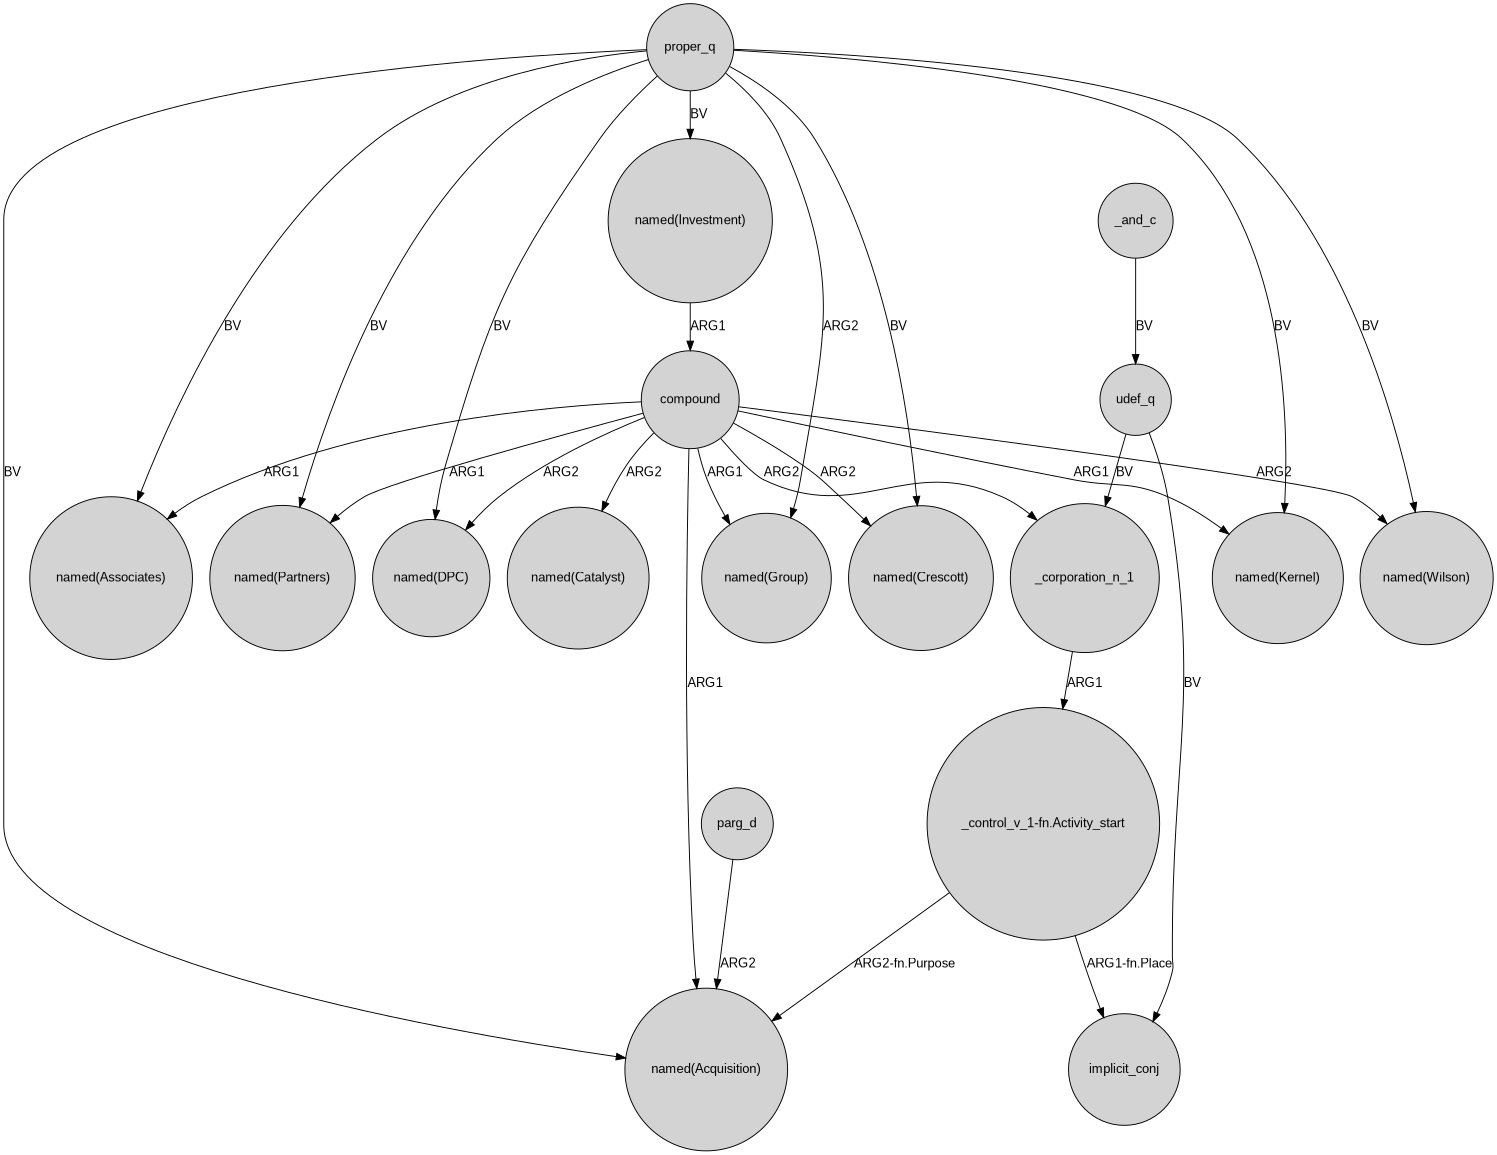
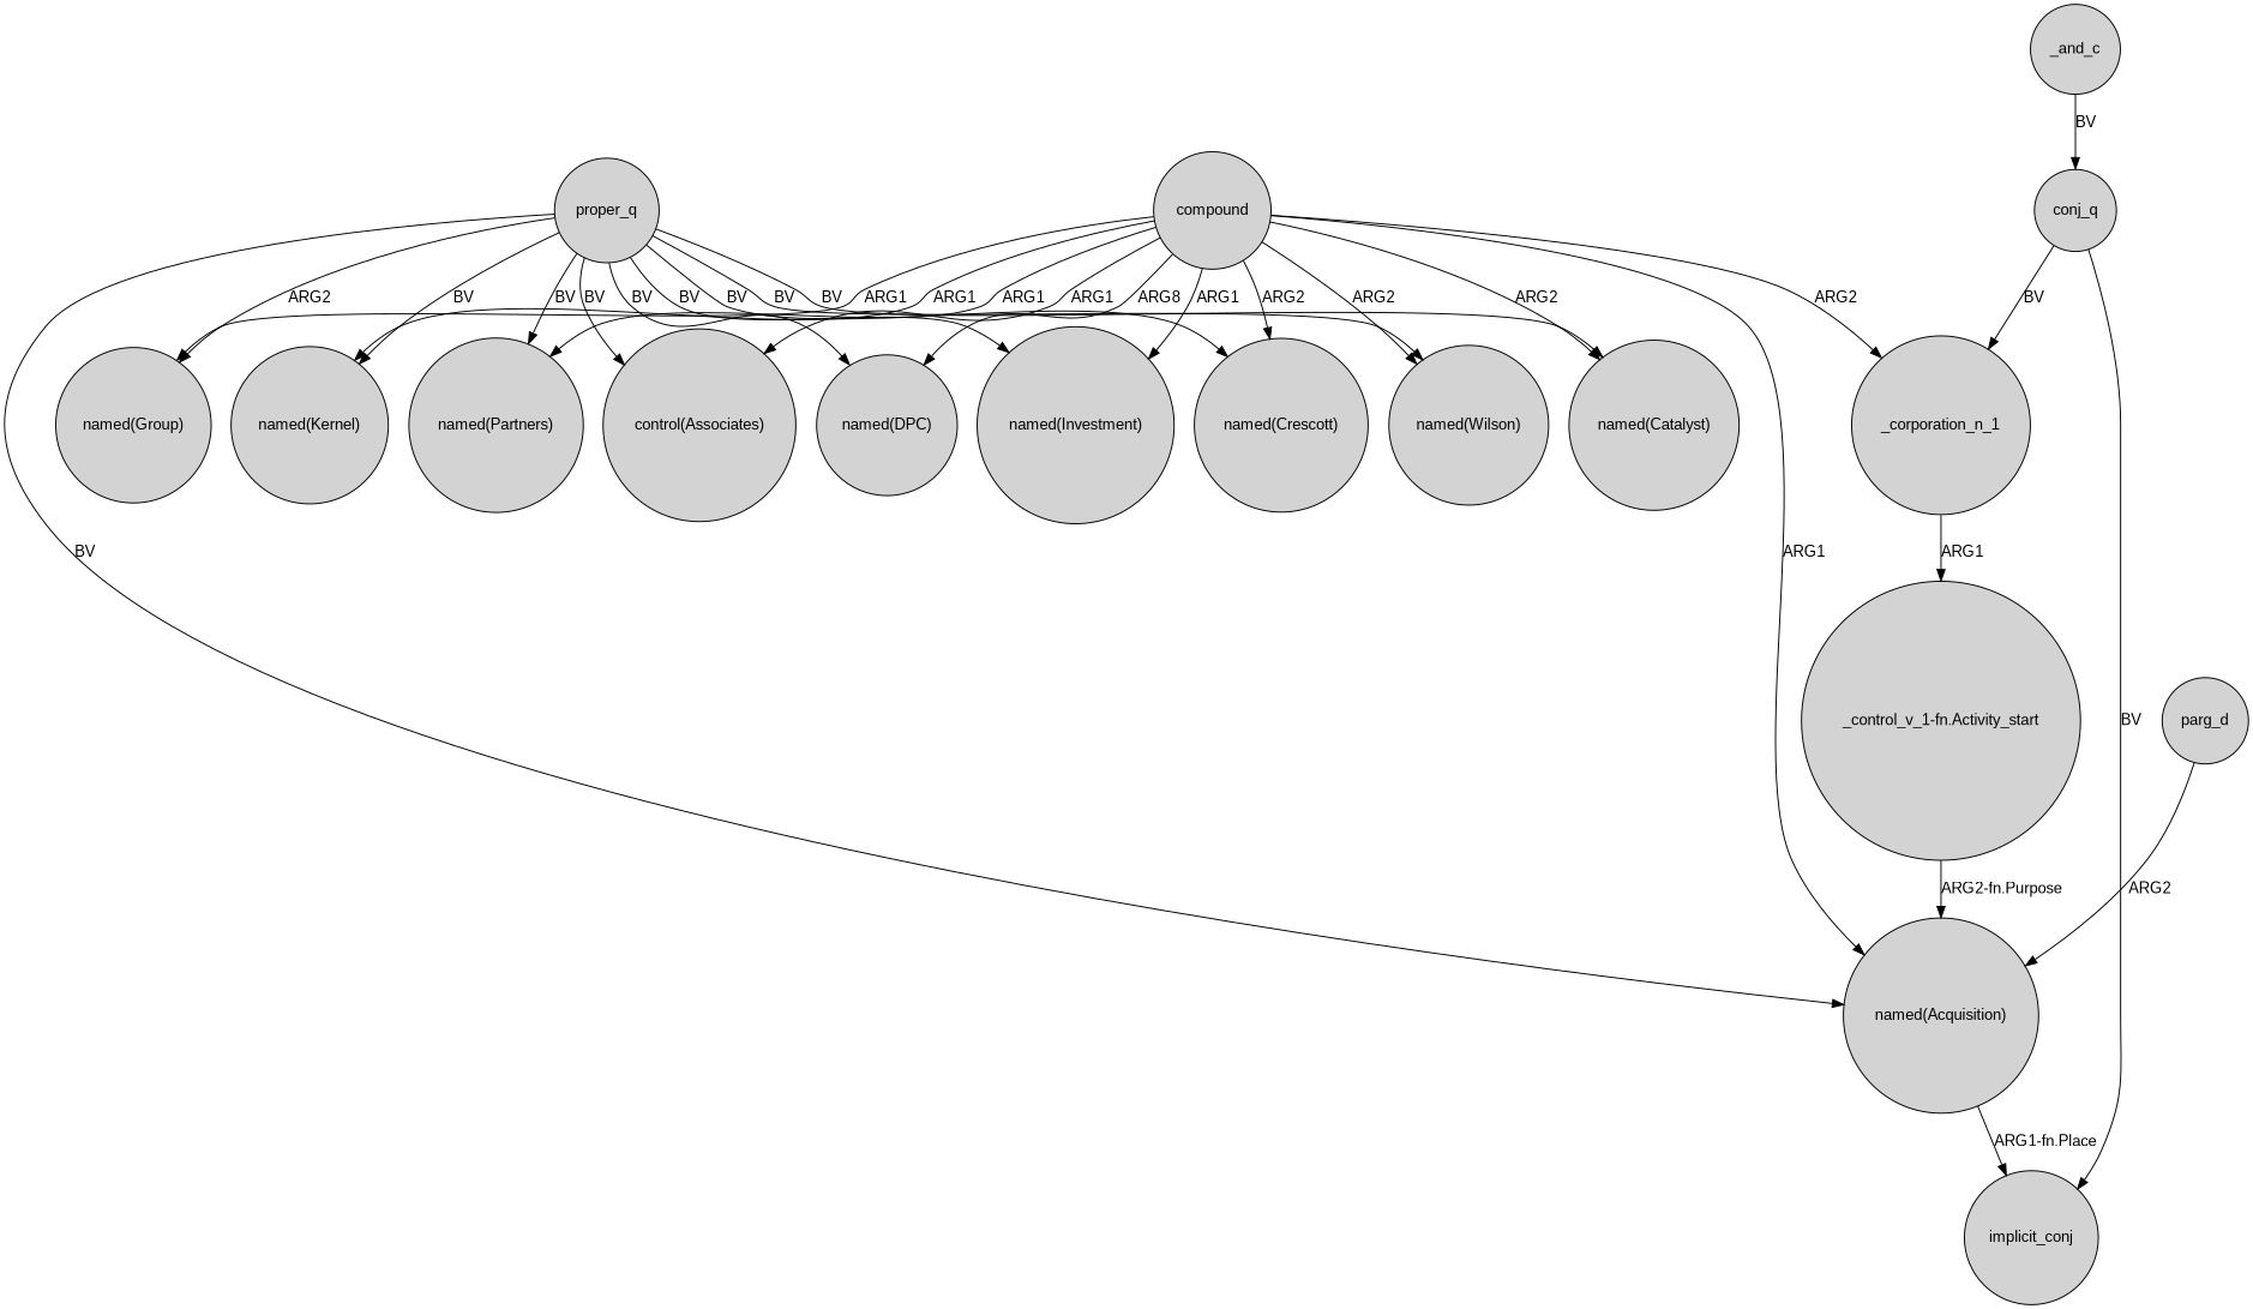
  digraph {
    fontname="Liberation Sans"
    node [fontname="Liberation Sans" shape=circle style=filled]
    edge [fontname="Liberation Sans"]
    proper_q
    "named(Catalyst)"
-   "named(Associates)"
+   "named(Associates)" [label="control(Associates)"]
    "named(Investment)"
    "named(Acquisition)"
    "named(Group)"
    "named(Kernel)"
    "named(Partners)"
    "named(DPC)"
    "named(Crescott)"
    "named(Wilson)"
    compound
    _corporation_n_1
    "_control_v_1-fn.Activity_start"
    parg_d
    implicit_conj
-   udef_q
+   udef_q [label=conj_q]
    _and_c
+   proper_q -> "named(Catalyst)" [label=BV]
    proper_q -> "named(Associates)" [label=BV]
    proper_q -> "named(Investment)" [label=BV]
    proper_q -> "named(Acquisition)" [label=BV]
    proper_q -> "named(Group)" [label=ARG2]
    proper_q -> "named(Kernel)" [label=BV]
    proper_q -> "named(Partners)" [label=BV]
    proper_q -> "named(DPC)" [label=BV]
    proper_q -> "named(Crescott)" [label=BV]
    proper_q -> "named(Wilson)" [label=BV]
    compound -> "named(Catalyst)" [label=ARG2]
    compound -> "named(Associates)" [label=ARG1]
-   "named(Investment)" -> compound [label=ARG1]
+   compound -> "named(Investment)" [label=ARG1]
    compound -> "named(Acquisition)" [label=ARG1]
    compound -> "named(Group)" [label=ARG1]
    compound -> "named(Kernel)" [label=ARG1]
    compound -> "named(Partners)" [label=ARG1]
-   compound -> "named(DPC)" [label=ARG2]
+   compound -> "named(DPC)" [label=ARG8]
    compound -> "named(Crescott)" [label=ARG2]
    compound -> "named(Wilson)" [label=ARG2]
    compound -> _corporation_n_1 [label=ARG2]
    _corporation_n_1 -> "_control_v_1-fn.Activity_start" [label=ARG1]
    "_control_v_1-fn.Activity_start" -> "named(Acquisition)" [label="ARG2-fn.Purpose"]
-   "_control_v_1-fn.Activity_start" -> implicit_conj [label="ARG1-fn.Place"]
+   "named(Acquisition)" -> implicit_conj [label="ARG1-fn.Place"]
    parg_d -> "named(Acquisition)" [label=ARG2]
    udef_q -> _corporation_n_1 [label=BV]
    udef_q -> implicit_conj [label=BV]
    _and_c -> udef_q [label=BV]
  }
